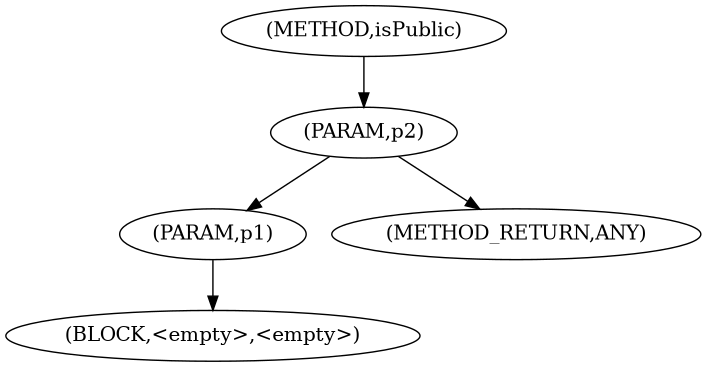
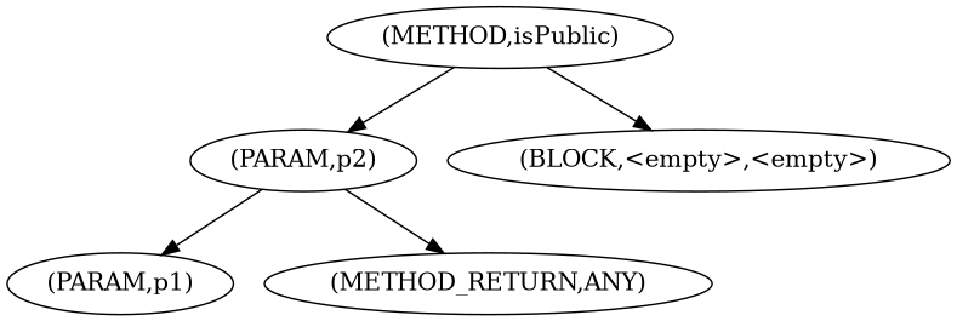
  digraph {
    n1 [label=<(METHOD,isPublic)>]
    n2 [label=<(PARAM,p2)>]
    n3 [label=<(BLOCK,&lt;empty&gt;,&lt;empty&gt;)>]
    n4 [label=<(PARAM,p1)>]
    n5 [label=<(METHOD_RETURN,ANY)>]
    n1 -> n2
-   n4 -> n3
+   n1 -> n3
    n2 -> n4
    n2 -> n5
  }
